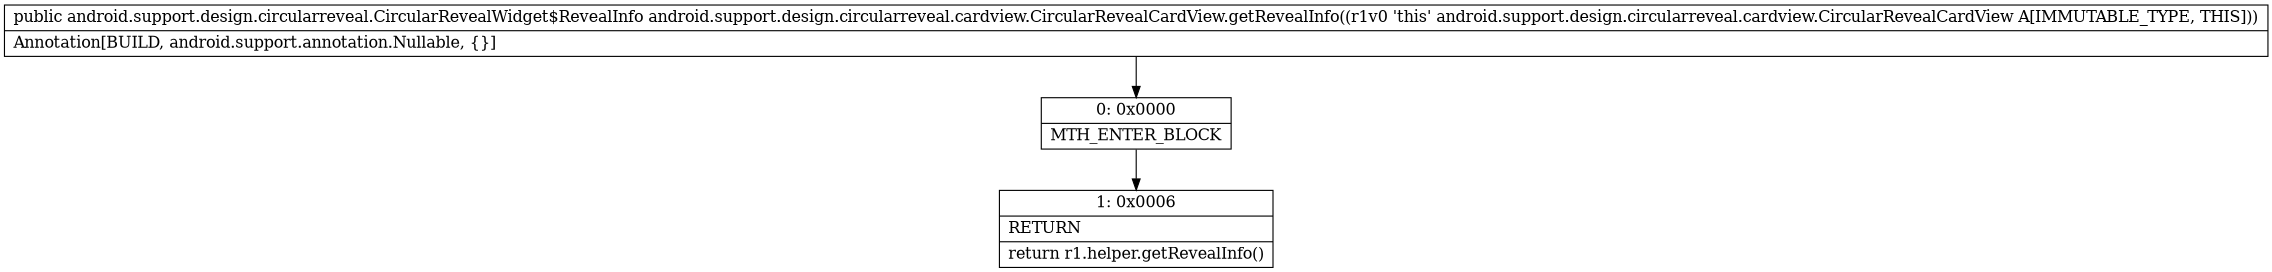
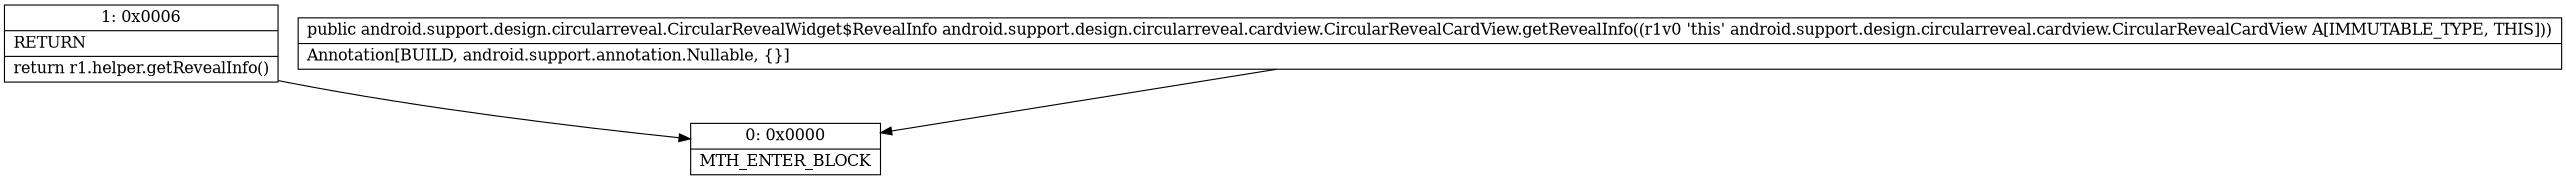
  digraph {
    node [shape=record]
    n1 [label="{0\:\ 0x0000|MTH_ENTER_BLOCK\l}"]
    n2 [label="{1\:\ 0x0006|RETURN\l|return r1.helper.getRevealInfo()\l}"]
    n3 [label="{public android.support.design.circularreveal.CircularRevealWidget$RevealInfo android.support.design.circularreveal.cardview.CircularRevealCardView.getRevealInfo((r1v0 'this' android.support.design.circularreveal.cardview.CircularRevealCardView A[IMMUTABLE_TYPE, THIS]))  | Annotation[BUILD, android.support.annotation.Nullable, \{\}]\l}"]
-   n1 -> n2
+   n2 -> n1
    n3 -> n1
  }
